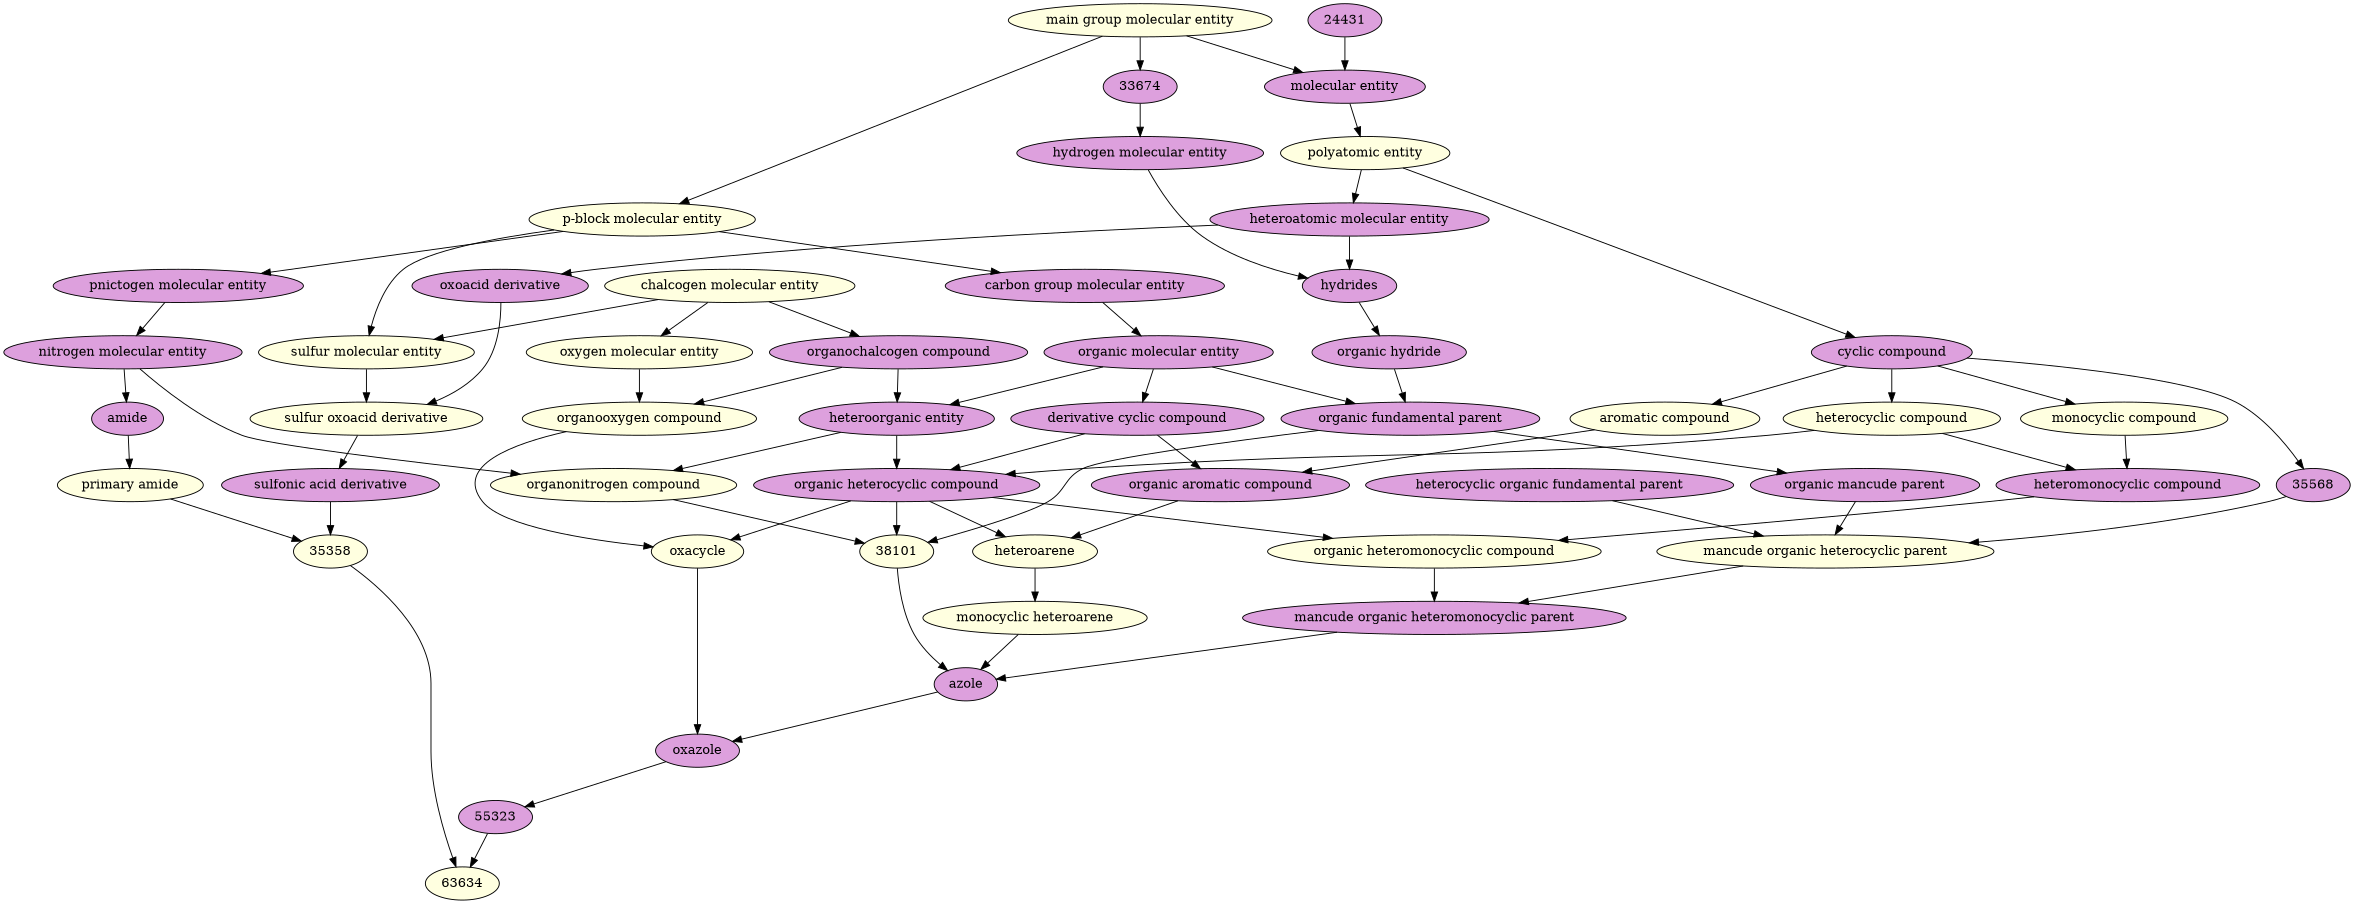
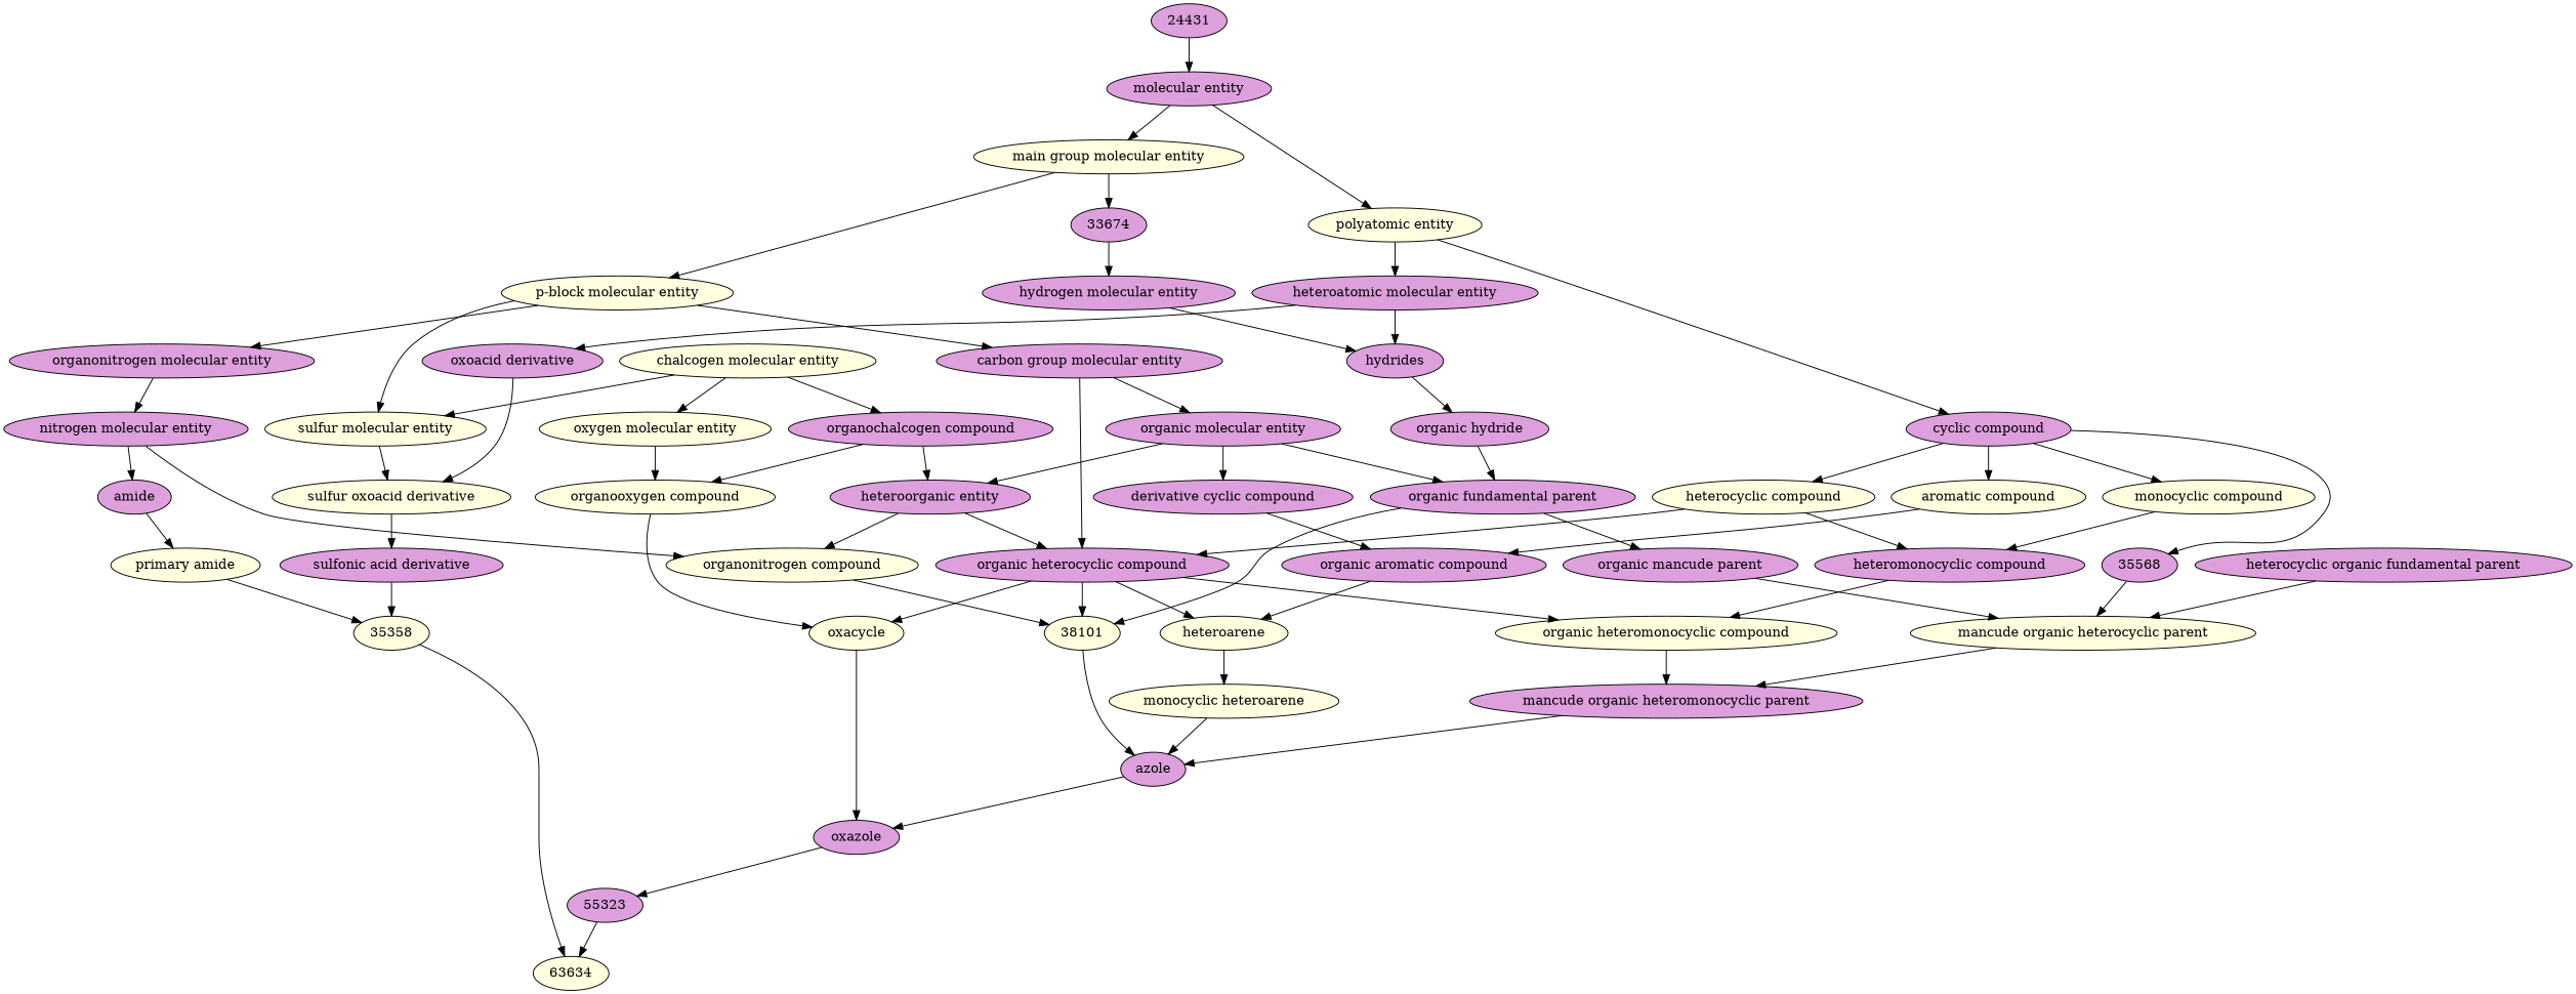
  digraph {
    node [fillcolor=plum style=filled]
    n1 [fillcolor=lightyellow label=63634]
    n2 [label=55323]
    n3 [fillcolor=lightyellow label=35358]
    n4 [label=oxazole]
    n5 [label="sulfonic acid derivative"]
    n6 [fillcolor=lightyellow label="primary amide"]
    n7 [fillcolor=lightyellow label=oxacycle]
    n8 [label=azole]
    n9 [fillcolor=lightyellow label="sulfur oxoacid derivative"]
    n10 [label=amide]
    n11 [label="organic heterocyclic compound"]
    n12 [fillcolor=lightyellow label=38101]
    n13 [fillcolor=lightyellow label="organic heteromonocyclic compound"]
    n14 [fillcolor=lightyellow label=heteroarene]
    n15 [label="mancude organic heteromonocyclic parent"]
    n16 [fillcolor=lightyellow label="monocyclic heteroarene"]
    n17 [fillcolor=lightyellow label="organooxygen compound"]
    n18 [label="oxoacid derivative"]
    n19 [fillcolor=lightyellow label="sulfur molecular entity"]
    n20 [label="nitrogen molecular entity"]
    n21 [fillcolor=lightyellow label="organonitrogen compound"]
    n22 [label="heteroorganic entity"]
    n23 [label="organochalcogen compound"]
    n24 [label="derivative cyclic compound"]
    n25 [label="organic aromatic compound"]
    n26 [fillcolor=lightyellow label="heterocyclic compound"]
    n27 [label="heteromonocyclic compound"]
    n28 [fillcolor=lightyellow label="oxygen molecular entity"]
    n29 [fillcolor=lightyellow label="mancude organic heterocyclic parent"]
    n30 [label="heteroatomic molecular entity"]
    n31 [label=hydrides]
    n32 [label="organic hydride"]
    n33 [fillcolor=lightyellow label="chalcogen molecular entity"]
-   n34 [label="pnictogen molecular entity"]
+   n34 [label="organonitrogen molecular entity"]
    n35 [label="organic molecular entity"]
    n36 [label="organic fundamental parent"]
    n37 [label="organic mancude parent"]
    n38 [label="cyclic compound"]
    n39 [fillcolor=lightyellow label="monocyclic compound"]
    n40 [label=35568]
    n41 [fillcolor=lightyellow label="aromatic compound"]
    n42 [label="heterocyclic organic fundamental parent"]
    n43 [fillcolor=lightyellow label="polyatomic entity"]
    n44 [fillcolor=lightyellow label="p-block molecular entity"]
    n45 [label="carbon group molecular entity"]
    n46 [label="molecular entity"]
    n47 [fillcolor=lightyellow label="main group molecular entity"]
    n48 [label=33674]
    n49 [label="hydrogen molecular entity"]
    n50 [label=24431]
    n2 -> n1
    n3 -> n1
    n4 -> n2
    n5 -> n3
    n6 -> n3
    n7 -> n4
    n8 -> n4
    n9 -> n5
    n10 -> n6
    n11 -> n7
    n11 -> n12
    n11 -> n13
    n11 -> n14
    n12 -> n8
    n13 -> n15
    n14 -> n16
    n15 -> n8
    n16 -> n8
    n17 -> n7
    n18 -> n9
    n19 -> n9
    n20 -> n10
    n20 -> n21
    n21 -> n12
    n22 -> n11
    n22 -> n21
    n23 -> n17
    n23 -> n22
-   n24 -> n11
+   n45 -> n11
    n24 -> n25
    n25 -> n14
    n26 -> n11
    n26 -> n27
    n27 -> n13
    n28 -> n17
    n29 -> n15
    n30 -> n18
    n30 -> n31
    n31 -> n32
    n32 -> n36
    n33 -> n19
    n33 -> n23
    n33 -> n28
    n34 -> n20
    n35 -> n22
    n35 -> n24
    n35 -> n36
    n36 -> n12
    n36 -> n37
    n37 -> n29
    n38 -> n26
    n38 -> n39
    n38 -> n40
    n38 -> n41
    n39 -> n27
    n40 -> n29
    n41 -> n25
    n42 -> n29
    n43 -> n30
    n43 -> n38
    n44 -> n19
    n44 -> n34
    n44 -> n45
    n45 -> n35
    n46 -> n43
-   n47 -> n46
+   n46 -> n47
    n47 -> n44
    n47 -> n48
    n48 -> n49
    n49 -> n31
    n50 -> n46
  }
